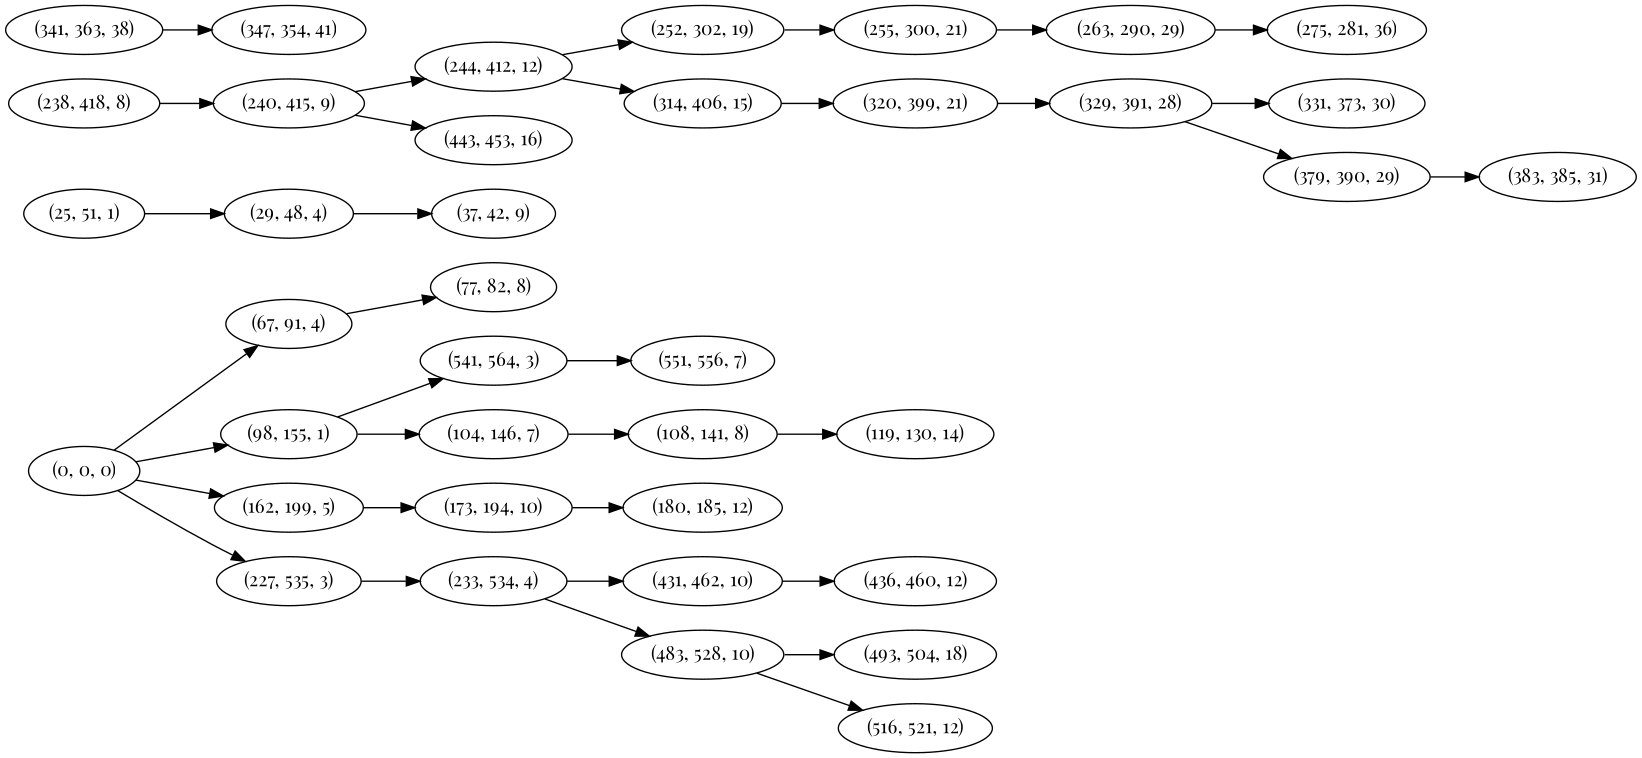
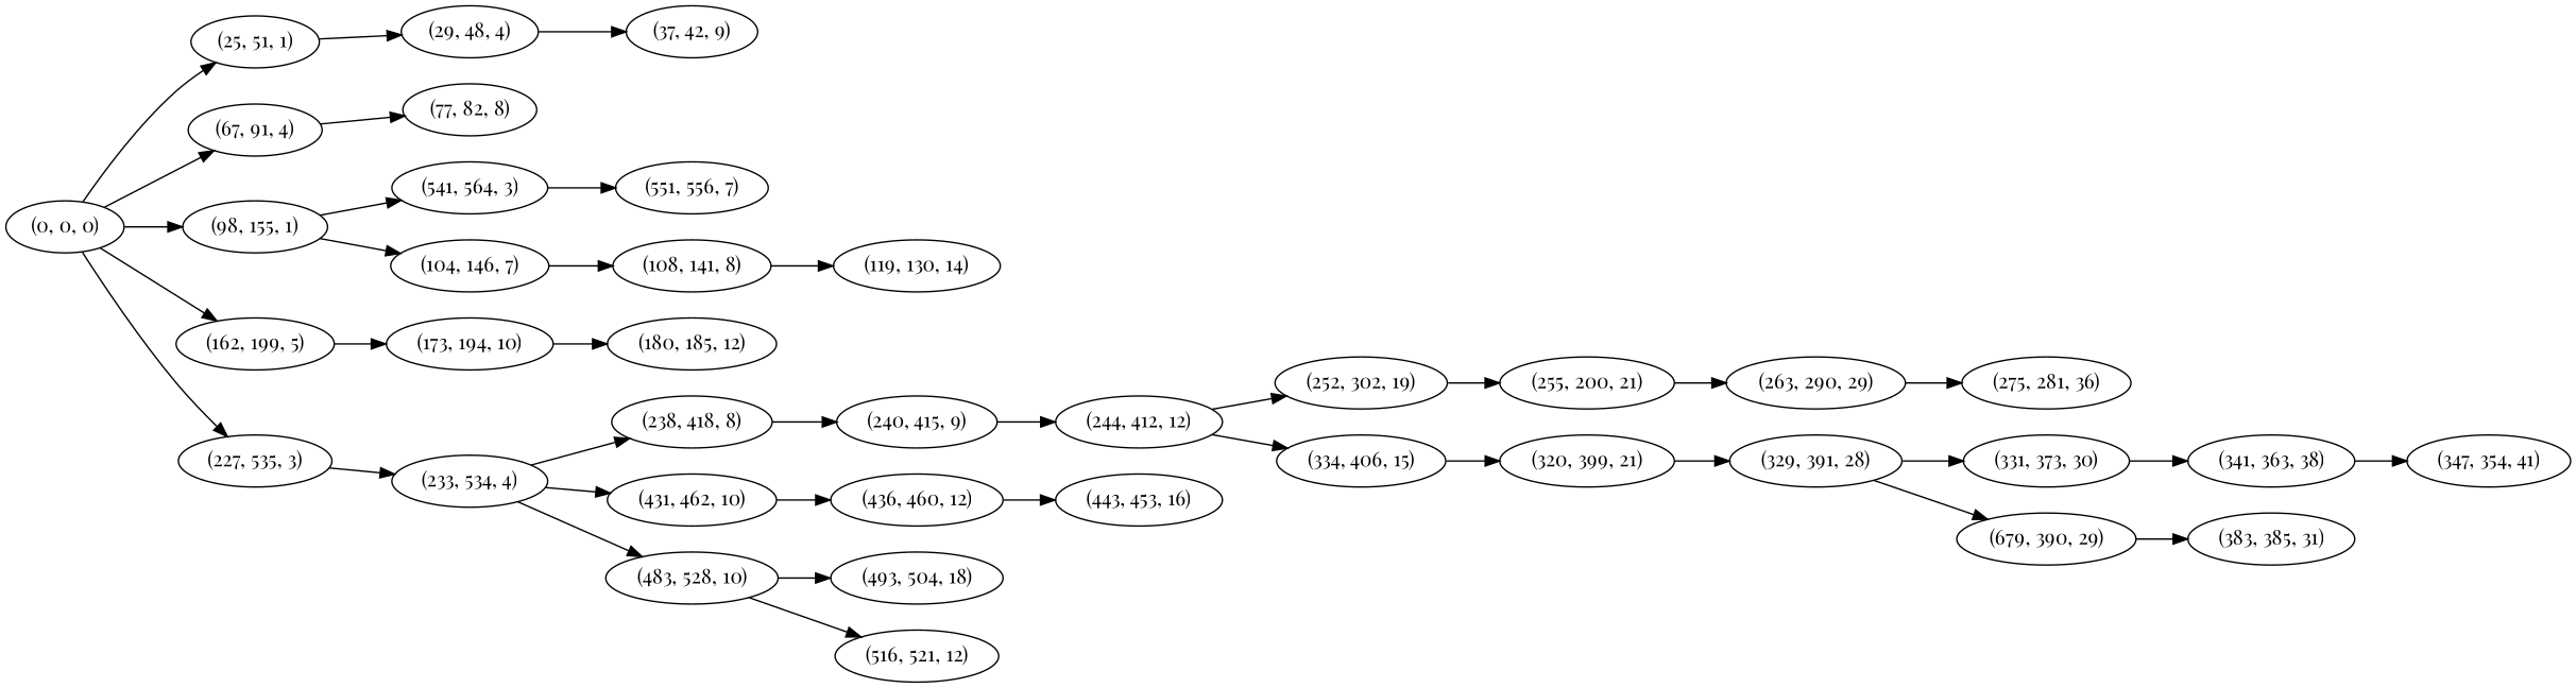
  digraph {
    fontname="Playfair Display"
    rankdir=LR
    node [fontname="Playfair Display"]
    edge [fontname="Playfair Display"]
    "(0, 0, 0)"
    "(25, 51, 1)"
    "(67, 91, 4)"
    "(98, 155, 1)"
    "(162, 199, 5)"
    "(227, 535, 3)"
    "(29, 48, 4)"
    "(77, 82, 8)"
    "(541, 564, 3)"
    "(104, 146, 7)"
    "(173, 194, 10)"
    "(233, 534, 4)"
    "(551, 556, 7)"
    "(37, 42, 9)"
    "(108, 141, 8)"
    "(119, 130, 14)"
    "(180, 185, 12)"
    "(238, 418, 8)"
    "(431, 462, 10)"
    "(483, 528, 10)"
    "(240, 415, 9)"
    "(436, 460, 12)"
    "(493, 504, 18)"
    "(516, 521, 12)"
    "(244, 412, 12)"
    "(252, 302, 19)"
-   "(314, 406, 15)"
-   "(255, 300, 21)"
+   "(314, 406, 15)" [label="(334, 406, 15)"]
+   "(255, 300, 21)" [label="(255, 200, 21)"]
    "(320, 399, 21)"
    "(263, 290, 29)"
    "(275, 281, 36)"
    "(329, 391, 28)"
    "(331, 373, 30)"
-   "(379, 390, 29)"
+   "(379, 390, 29)" [label="(679, 390, 29)"]
    "(341, 363, 38)"
    n36 [label="(383, 385, 31)"]
    "(347, 354, 41)"
    "(443, 453, 16)"
+   "(0, 0, 0)" -> "(25, 51, 1)"
    "(0, 0, 0)" -> "(67, 91, 4)"
    "(0, 0, 0)" -> "(98, 155, 1)"
    "(0, 0, 0)" -> "(162, 199, 5)"
    "(0, 0, 0)" -> "(227, 535, 3)"
    "(25, 51, 1)" -> "(29, 48, 4)"
    "(67, 91, 4)" -> "(77, 82, 8)"
    "(98, 155, 1)" -> "(541, 564, 3)"
    "(98, 155, 1)" -> "(104, 146, 7)"
    "(162, 199, 5)" -> "(173, 194, 10)"
    "(227, 535, 3)" -> "(233, 534, 4)"
    "(29, 48, 4)" -> "(37, 42, 9)"
    "(541, 564, 3)" -> "(551, 556, 7)"
    "(104, 146, 7)" -> "(108, 141, 8)"
    "(173, 194, 10)" -> "(180, 185, 12)"
+   "(233, 534, 4)" -> "(238, 418, 8)"
    "(233, 534, 4)" -> "(431, 462, 10)"
    "(233, 534, 4)" -> "(483, 528, 10)"
    "(108, 141, 8)" -> "(119, 130, 14)"
    "(238, 418, 8)" -> "(240, 415, 9)"
    "(431, 462, 10)" -> "(436, 460, 12)"
    "(483, 528, 10)" -> "(493, 504, 18)"
    "(483, 528, 10)" -> "(516, 521, 12)"
    "(240, 415, 9)" -> "(244, 412, 12)"
-   "(240, 415, 9)" -> "(443, 453, 16)"
+   "(436, 460, 12)" -> "(443, 453, 16)"
    "(244, 412, 12)" -> "(252, 302, 19)"
    "(244, 412, 12)" -> "(314, 406, 15)"
    "(252, 302, 19)" -> "(255, 300, 21)"
    "(314, 406, 15)" -> "(320, 399, 21)"
    "(255, 300, 21)" -> "(263, 290, 29)"
    "(320, 399, 21)" -> "(329, 391, 28)"
    "(263, 290, 29)" -> "(275, 281, 36)"
    "(329, 391, 28)" -> "(331, 373, 30)"
    "(329, 391, 28)" -> "(379, 390, 29)"
+   "(331, 373, 30)" -> "(341, 363, 38)"
    "(379, 390, 29)" -> n36
    "(341, 363, 38)" -> "(347, 354, 41)"
  }
